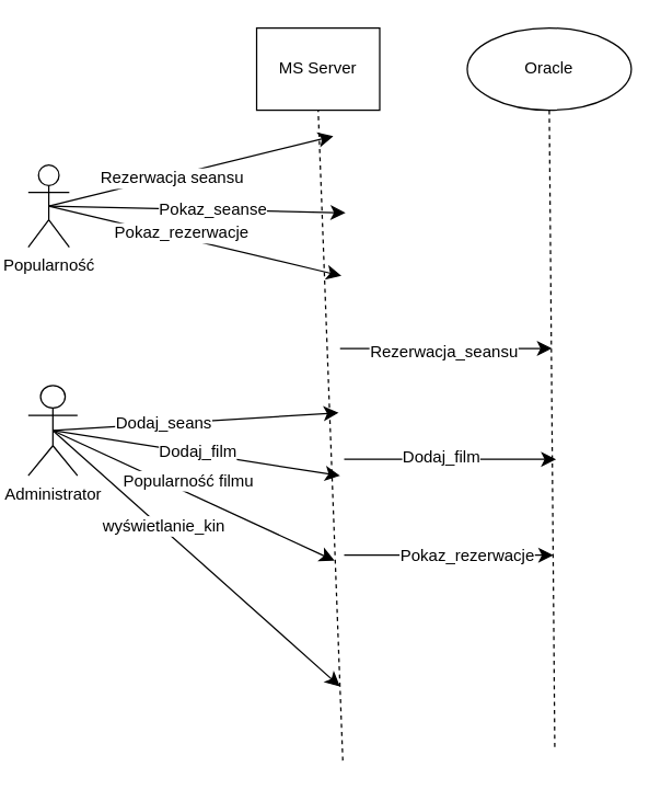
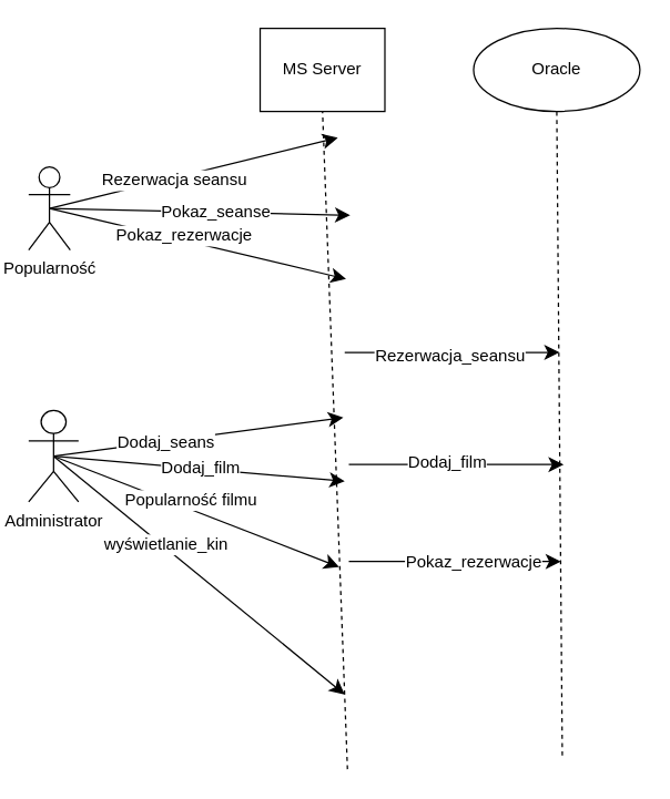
  <mxCell id="0" />
  <mxCell id="1" parent="0" />
  <mxCell id="2" style="edgeStyle=none;curved=1;rounded=0;orthogonalLoop=1;jettySize=auto;html=1;exitX=0.5;exitY=0.5;exitDx=0;exitDy=0;exitPerimeter=0;fontSize=12;startSize=8;endSize=8;" edge="1" parent="1" source="4"><mxGeometry relative="1" as="geometry"><mxPoint x="243" y="99" as="targetPoint" /></mxGeometry></mxCell>
  <mxCell id="3" value="&amp;nbsp; &amp;nbsp; &amp;nbsp; &amp;nbsp; &amp;nbsp;Rezerwacja seansu" style="edgeLabel;html=1;align=center;verticalAlign=middle;resizable=0;points=[];fontSize=12;" vertex="1" connectable="0" parent="2"><mxGeometry x="-0.283" y="2" relative="1" as="geometry"><mxPoint as="offset" /></mxGeometry></mxCell>
  <mxCell id="4" value="Popularność" style="shape=umlActor;verticalLabelPosition=bottom;verticalAlign=top;html=1;outlineConnect=0;" vertex="1" parent="1"><mxGeometry x="20" y="120" width="30" height="60" as="geometry" /></mxCell>
- <mxCell id="5" value="Administrator" style="shape=umlActor;verticalLabelPosition=bottom;verticalAlign=top;html=1;outlineConnect=0;" vertex="1" parent="1"><mxGeometry x="20" y="281" width="36" height="66" as="geometry" /></mxCell>
+ <mxCell id="5" value="Administrator" style="shape=umlActor;verticalLabelPosition=bottom;verticalAlign=top;html=1;outlineConnect=0;" vertex="1" parent="1"><mxGeometry x="20" y="296" width="36" height="66" as="geometry" /></mxCell>
  <mxCell id="6" value="MS Server" style="rounded=0;whiteSpace=wrap;html=1;" vertex="1" parent="1"><mxGeometry x="187" y="20" width="90" height="60" as="geometry" /></mxCell>
  <mxCell id="7" value="Oracle" style="ellipse;whiteSpace=wrap;html=1;" vertex="1" parent="1"><mxGeometry x="341" y="20" width="120" height="60" as="geometry" /></mxCell>
  <mxCell id="8" value="" style="endArrow=none;dashed=1;html=1;rounded=0;fontSize=12;startSize=8;endSize=8;curved=1;entryX=0.5;entryY=1;entryDx=0;entryDy=0;" edge="1" parent="1" target="6"><mxGeometry width="50" height="50" relative="1" as="geometry"><mxPoint x="250" y="555" as="sourcePoint" /><mxPoint x="334" y="285" as="targetPoint" /></mxGeometry></mxCell>
  <mxCell id="9" value="" style="endArrow=none;dashed=1;html=1;rounded=0;fontSize=12;startSize=8;endSize=8;curved=1;entryX=0.5;entryY=1;entryDx=0;entryDy=0;" edge="1" parent="1" target="7"><mxGeometry width="50" height="50" relative="1" as="geometry"><mxPoint x="405" y="545" as="sourcePoint" /><mxPoint x="395" y="93" as="targetPoint" /></mxGeometry></mxCell>
  <mxCell id="10" value="" style="endArrow=classic;html=1;rounded=0;fontSize=12;startSize=8;endSize=8;curved=1;exitX=0.5;exitY=0.5;exitDx=0;exitDy=0;exitPerimeter=0;" edge="1" parent="1" source="4"><mxGeometry width="50" height="50" relative="1" as="geometry"><mxPoint x="284" y="335" as="sourcePoint" /><mxPoint x="252" y="155" as="targetPoint" /></mxGeometry></mxCell>
  <mxCell id="11" value="Pokaz_seanse" style="edgeLabel;html=1;align=center;verticalAlign=middle;resizable=0;points=[];fontSize=12;" vertex="1" connectable="0" parent="10"><mxGeometry x="0.11" relative="1" as="geometry"><mxPoint as="offset" /></mxGeometry></mxCell>
  <mxCell id="12" value="" style="endArrow=classic;html=1;rounded=0;fontSize=12;startSize=8;endSize=8;curved=1;exitX=0.5;exitY=0.5;exitDx=0;exitDy=0;exitPerimeter=0;" edge="1" parent="1" source="4"><mxGeometry width="50" height="50" relative="1" as="geometry"><mxPoint x="100" y="195" as="sourcePoint" /><mxPoint x="249" y="201" as="targetPoint" /></mxGeometry></mxCell>
  <mxCell id="13" value="Pokaz_rezerwacje" style="edgeLabel;html=1;align=center;verticalAlign=middle;resizable=0;points=[];fontSize=12;" vertex="1" connectable="0" parent="12"><mxGeometry x="-0.267" y="-1" relative="1" as="geometry"><mxPoint x="18" as="offset" /></mxGeometry></mxCell>
  <mxCell id="14" value="" style="endArrow=classic;html=1;rounded=0;fontSize=12;startSize=8;endSize=8;curved=1;exitX=0.5;exitY=0.5;exitDx=0;exitDy=0;exitPerimeter=0;" edge="1" parent="1" source="5"><mxGeometry width="50" height="50" relative="1" as="geometry"><mxPoint x="284" y="335" as="sourcePoint" /><mxPoint x="247" y="301" as="targetPoint" /></mxGeometry></mxCell>
  <mxCell id="15" value="Dodaj_seans" style="edgeLabel;html=1;align=center;verticalAlign=middle;resizable=0;points=[];fontSize=12;" vertex="1" connectable="0" parent="14"><mxGeometry x="-0.229" relative="1" as="geometry"><mxPoint as="offset" /></mxGeometry></mxCell>
  <mxCell id="16" value="" style="endArrow=classic;html=1;rounded=0;fontSize=12;startSize=8;endSize=8;curved=1;exitX=0.5;exitY=0.5;exitDx=0;exitDy=0;exitPerimeter=0;" edge="1" parent="1" source="5"><mxGeometry width="50" height="50" relative="1" as="geometry"><mxPoint x="284" y="335" as="sourcePoint" /><mxPoint x="248" y="347" as="targetPoint" /></mxGeometry></mxCell>
  <mxCell id="17" value="Dodaj_film" style="edgeLabel;html=1;align=center;verticalAlign=middle;resizable=0;points=[];fontSize=12;" vertex="1" connectable="0" parent="16"><mxGeometry x="0.009" y="1" relative="1" as="geometry"><mxPoint as="offset" /></mxGeometry></mxCell>
  <mxCell id="18" value="" style="endArrow=classic;html=1;rounded=0;fontSize=12;startSize=8;endSize=8;curved=1;exitX=0.5;exitY=0.5;exitDx=0;exitDy=0;exitPerimeter=0;" edge="1" parent="1" source="5"><mxGeometry width="50" height="50" relative="1" as="geometry"><mxPoint x="284" y="335" as="sourcePoint" /><mxPoint x="244" y="409" as="targetPoint" /></mxGeometry></mxCell>
  <mxCell id="19" value="Popularność filmu" style="edgeLabel;html=1;align=center;verticalAlign=middle;resizable=0;points=[];fontSize=12;" vertex="1" connectable="0" parent="18"><mxGeometry x="-0.295" y="2" relative="1" as="geometry"><mxPoint x="25" y="5" as="offset" /></mxGeometry></mxCell>
  <mxCell id="20" value="" style="endArrow=classic;html=1;rounded=0;fontSize=12;startSize=8;endSize=8;curved=1;" edge="1" parent="1"><mxGeometry width="50" height="50" relative="1" as="geometry"><mxPoint x="248" y="254" as="sourcePoint" /><mxPoint x="403" y="254" as="targetPoint" /></mxGeometry></mxCell>
  <mxCell id="21" value="Rezerwacja_seansu" style="edgeLabel;html=1;align=center;verticalAlign=middle;resizable=0;points=[];fontSize=12;" vertex="1" connectable="0" parent="20"><mxGeometry x="-0.027" y="-2" relative="1" as="geometry"><mxPoint as="offset" /></mxGeometry></mxCell>
  <mxCell id="22" value="" style="endArrow=classic;html=1;rounded=0;fontSize=12;startSize=8;endSize=8;curved=1;" edge="1" parent="1"><mxGeometry width="50" height="50" relative="1" as="geometry"><mxPoint x="251" y="335" as="sourcePoint" /><mxPoint x="406" y="335" as="targetPoint" /></mxGeometry></mxCell>
  <mxCell id="23" value="Dodaj_film" style="edgeLabel;html=1;align=center;verticalAlign=middle;resizable=0;points=[];fontSize=12;" vertex="1" connectable="0" parent="22"><mxGeometry x="-0.092" y="2" relative="1" as="geometry"><mxPoint as="offset" /></mxGeometry></mxCell>
  <mxCell id="24" value="" style="endArrow=classic;html=1;rounded=0;fontSize=12;startSize=8;endSize=8;curved=1;" edge="1" parent="1"><mxGeometry width="50" height="50" relative="1" as="geometry"><mxPoint x="251" y="405" as="sourcePoint" /><mxPoint x="404" y="405" as="targetPoint" /></mxGeometry></mxCell>
  <mxCell id="25" value="Pokaz_rezerwacje" style="edgeLabel;html=1;align=center;verticalAlign=middle;resizable=0;points=[];fontSize=12;" vertex="1" connectable="0" parent="24"><mxGeometry x="0.169" relative="1" as="geometry"><mxPoint as="offset" /></mxGeometry></mxCell>
  <mxCell id="26" value="" style="endArrow=classic;html=1;rounded=0;fontSize=12;startSize=8;endSize=8;curved=1;exitX=0.5;exitY=0.5;exitDx=0;exitDy=0;exitPerimeter=0;" edge="1" parent="1" source="5"><mxGeometry width="50" height="50" relative="1" as="geometry"><mxPoint x="78" y="450" as="sourcePoint" /><mxPoint x="248" y="501" as="targetPoint" /></mxGeometry></mxCell>
  <mxCell id="27" value="wyświetlanie_kin" style="edgeLabel;html=1;align=center;verticalAlign=middle;resizable=0;points=[];fontSize=12;" vertex="1" connectable="0" parent="26"><mxGeometry x="-0.247" y="1" relative="1" as="geometry"><mxPoint x="1" as="offset" /></mxGeometry></mxCell>
